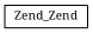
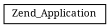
  digraph {
    rankdir=LR
    fontname="Noto Serif"
-   n1 [color=black fillcolor=white fontname="Noto Serif" fontsize=10 height=0.2 label=Zend_Zend shape=record style=filled width=0.4]
+   n1 [color=black fillcolor=white fontname="Noto Serif" fontsize=10 height=0.2 label=Zend_Application shape=record style=filled width=0.4]
  }
